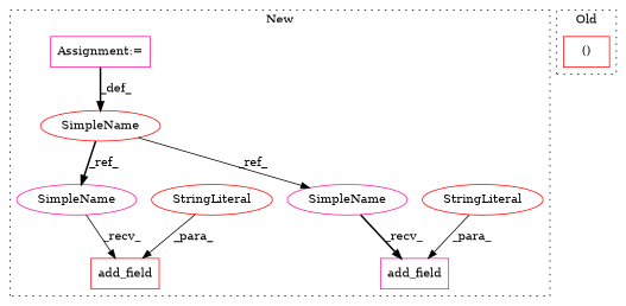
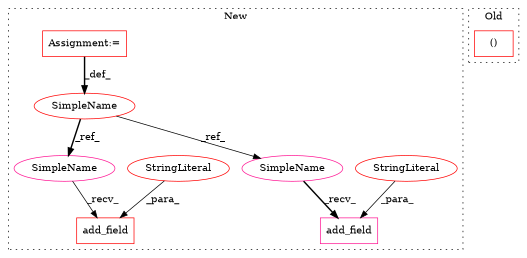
  digraph {
    node [a=42 l=11 shape=ellipse color=red]
    edge [style=solid]
    n1 [a=32 l="10,1" label=add_field s="3343,3431" shape=box]
    n2 [a=45 l=17 label=StringLiteral s=3353]
    n3 [label=SimpleName s=3055]
    n4 [a=32 l="10,1" label=add_field s="3275,3324" shape=box color=deeppink]
    n5 [a=45 l=13 label=StringLiteral s=3285]
-   n6 [a=7 l=1 label="Assignment:=" s=3066 shape=box color=deeppink]
+   n6 [a=7 l=1 label="Assignment:=" s=3066 shape=box]
    n7 [label=SimpleName s=3331 color=deeppink]
    n8 [label=SimpleName s=3263 color=deeppink]
    n9 [a=106 l=17 label="()" s=3882 shape=box]
    subgraph cluster_1 {
      label=New
      style=dotted
      n1
      n2
      n3
      n4
      n5
      n6
      n7
      n8
    }
    subgraph cluster_2 {
      label=Old
      style=dotted
      n9
    }
    n2 -> n1 [label=_para_]
    n3 -> n7 [label=_ref_ style=bold]
    n3 -> n8 [label=_ref_]
    n5 -> n4 [label=_para_]
    n6 -> n3 [label=_def_ style=bold]
    n7 -> n1 [label=_recv_]
    n8 -> n4 [label=_recv_ style=bold]
  }
